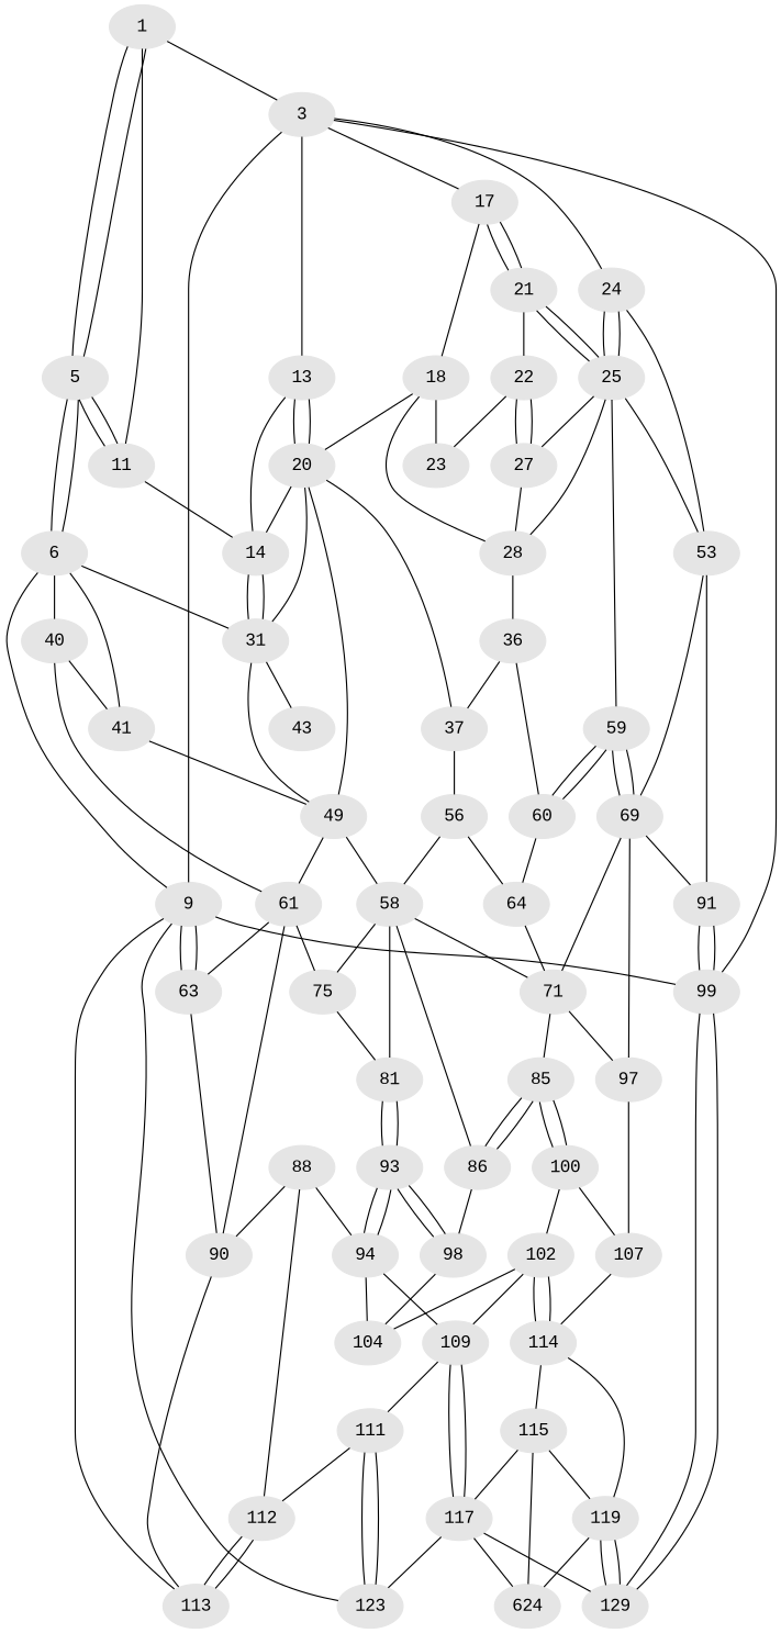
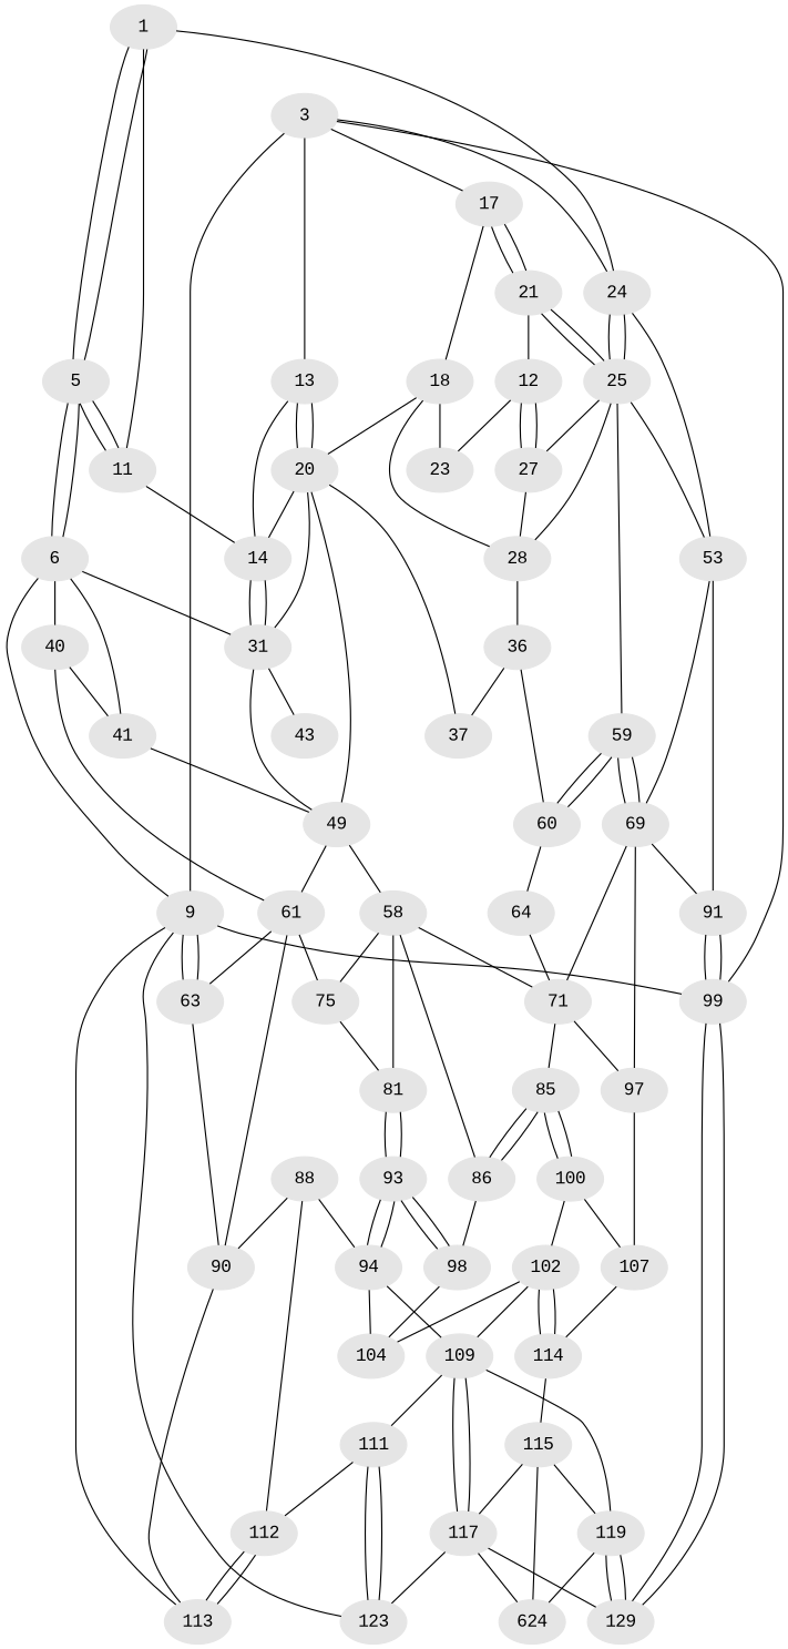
  graph {
    fontname="Liberation Mono"
    node [color=gray90 fontname="Liberation Mono" style=filled]
    edge [fontname="Liberation Mono"]
    1 [super="+2"]
    3 [super="+4+12"]
    5
    11
    9 [super="+10"]
    13
    17
    24
    99
    6 [super="+7+33"]
    14
    63 [super="+78"]
    113
    123
    20 [super="+34"]
    18 [super="+19"]
    21
    25 [super="+30"]
    53 [super="+73"]
    n20 [label=129]
    31 [super="+32"]
    40 [super="+42"]
    41
    43
    49 [super="+55+50"]
    61 [super="+62+66"]
    90 [super="+96"]
    37 [super="+38+52"]
    23
    28 [super="+29+46"]
-   22
+   22 [label=12]
    36 [super="+47"]
-   56 [super="+57"]
    58 [super="+67"]
    27
    59
    69 [super="+70"]
    91
    60
    64 [super="+72"]
    75 [super="+82+76"]
    81
    86
    71 [super="+83"]
    97 [super="+106"]
    93
    98
    85
    107
    100 [super="+108+101"]
    94 [super="+95+105"]
    102 [super="+103"]
    104
    88 [super="+89"]
    112
    109 [super="+110"]
    111
    117 [super="+122"]
    114 [super="+118"]
    115 [super="+116"]
    119 [super="+120"]
    n62 [label=624]
-   1 -- 3
+   1 -- 24
    1 -- 5
    1 -- 5
    1 -- 11
    3 -- 9 [weight=2]
    3 -- 13
    3 -- 17
    3 -- 24
    3 -- 99
    5 -- 11
    5 -- 11
    5 -- 6
    5 -- 6
    11 -- 14
    9 -- 99
    9 -- 63 [weight=2]
    9 -- 63
    9 -- 113
    9 -- 123
    13 -- 14
    13 -- 20
    13 -- 20
    17 -- 18
    17 -- 21
    17 -- 21
    24 -- 25
    24 -- 25
    24 -- 53
    99 -- n20
    99 -- n20
    6 -- 9
    6 -- 31
    6 -- 40 [weight=2]
    6 -- 41
    14 -- 31
    14 -- 31
    63 -- 90
    20 -- 14 [weight=2]
    20 -- 31
    20 -- 49
    20 -- 37
    18 -- 20
    18 -- 23 [weight=2]
    18 -- 28
    21 -- 25
    21 -- 25
    21 -- 22
    25 -- 53
    25 -- 28
    25 -- 27
    25 -- 59
    53 -- 69
    53 -- 91
    31 -- 43
    31 -- 49
    40 -- 41
    40 -- 61
    41 -- 49
    49 -- 61
    49 -- 58 [weight=2]
    61 -- 63
    61 -- 90
    61 -- 75 [weight=2]
    90 -- 113
-   37 -- 56 [weight=2]
    28 -- 36 [weight=2]
    22 -- 23
    22 -- 27
    22 -- 27
    36 -- 37 [weight=2]
    36 -- 60
-   56 -- 58
-   56 -- 64
    58 -- 75
    58 -- 81
    58 -- 86
    58 -- 71
    27 -- 28
    59 -- 69
    59 -- 69
    59 -- 60
    59 -- 60
    69 -- 91
    69 -- 71
    69 -- 97
    91 -- 99
    91 -- 99
    60 -- 64
    64 -- 71
    75 -- 81
    81 -- 93
    81 -- 93
    86 -- 98
    71 -- 97 [weight=2]
    71 -- 85
    97 -- 107
    93 -- 98
    93 -- 98
    93 -- 94
    93 -- 94
    98 -- 104
    85 -- 86
    85 -- 86
    85 -- 100
    85 -- 100
    107 -- 114
    100 -- 107
    100 -- 102
    94 -- 104
    94 -- 109
    102 -- 104
    102 -- 109
    102 -- 114
    102 -- 114
    88 -- 90
    88 -- 94
    88 -- 112
    112 -- 113
    112 -- 113
    109 -- 111
    109 -- 117
    109 -- 117
    111 -- 123
    111 -- 123
    111 -- 112
    117 -- 123
    117 -- n20
    117 -- n62
    114 -- 115
-   114 -- 119
+   109 -- 119
    115 -- 117
    115 -- 119
    115 -- n62
    119 -- n20
    119 -- n20
    119 -- n62
  }
